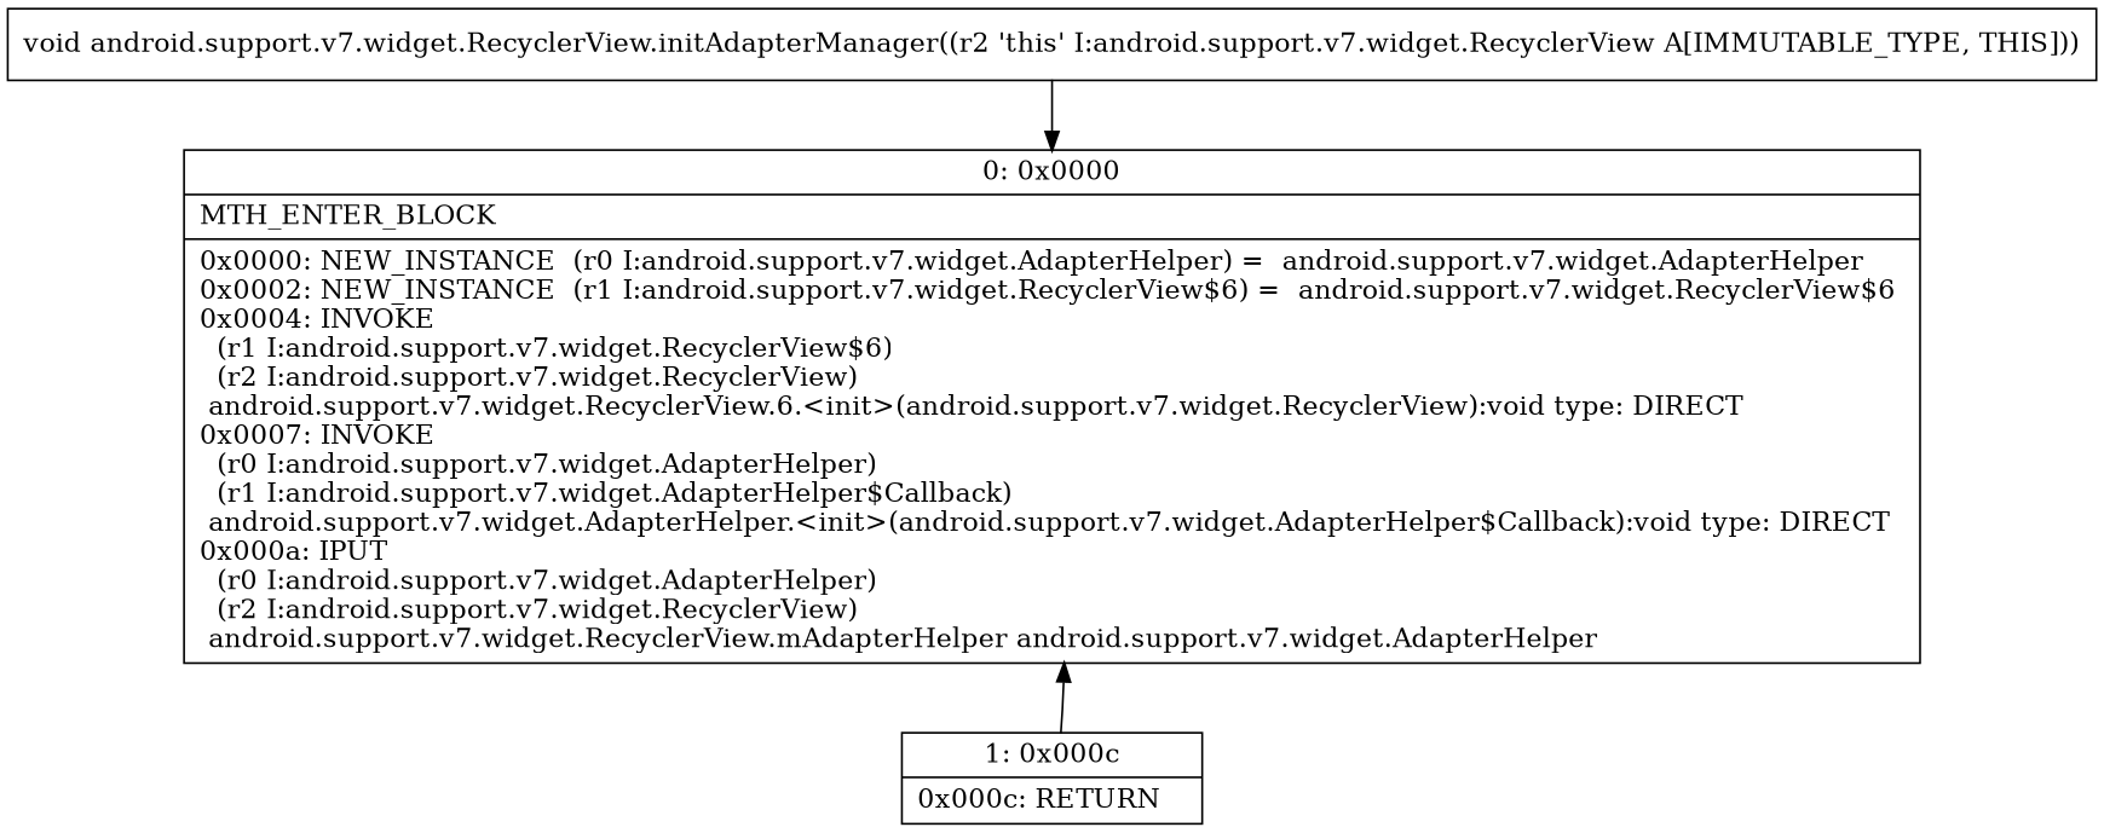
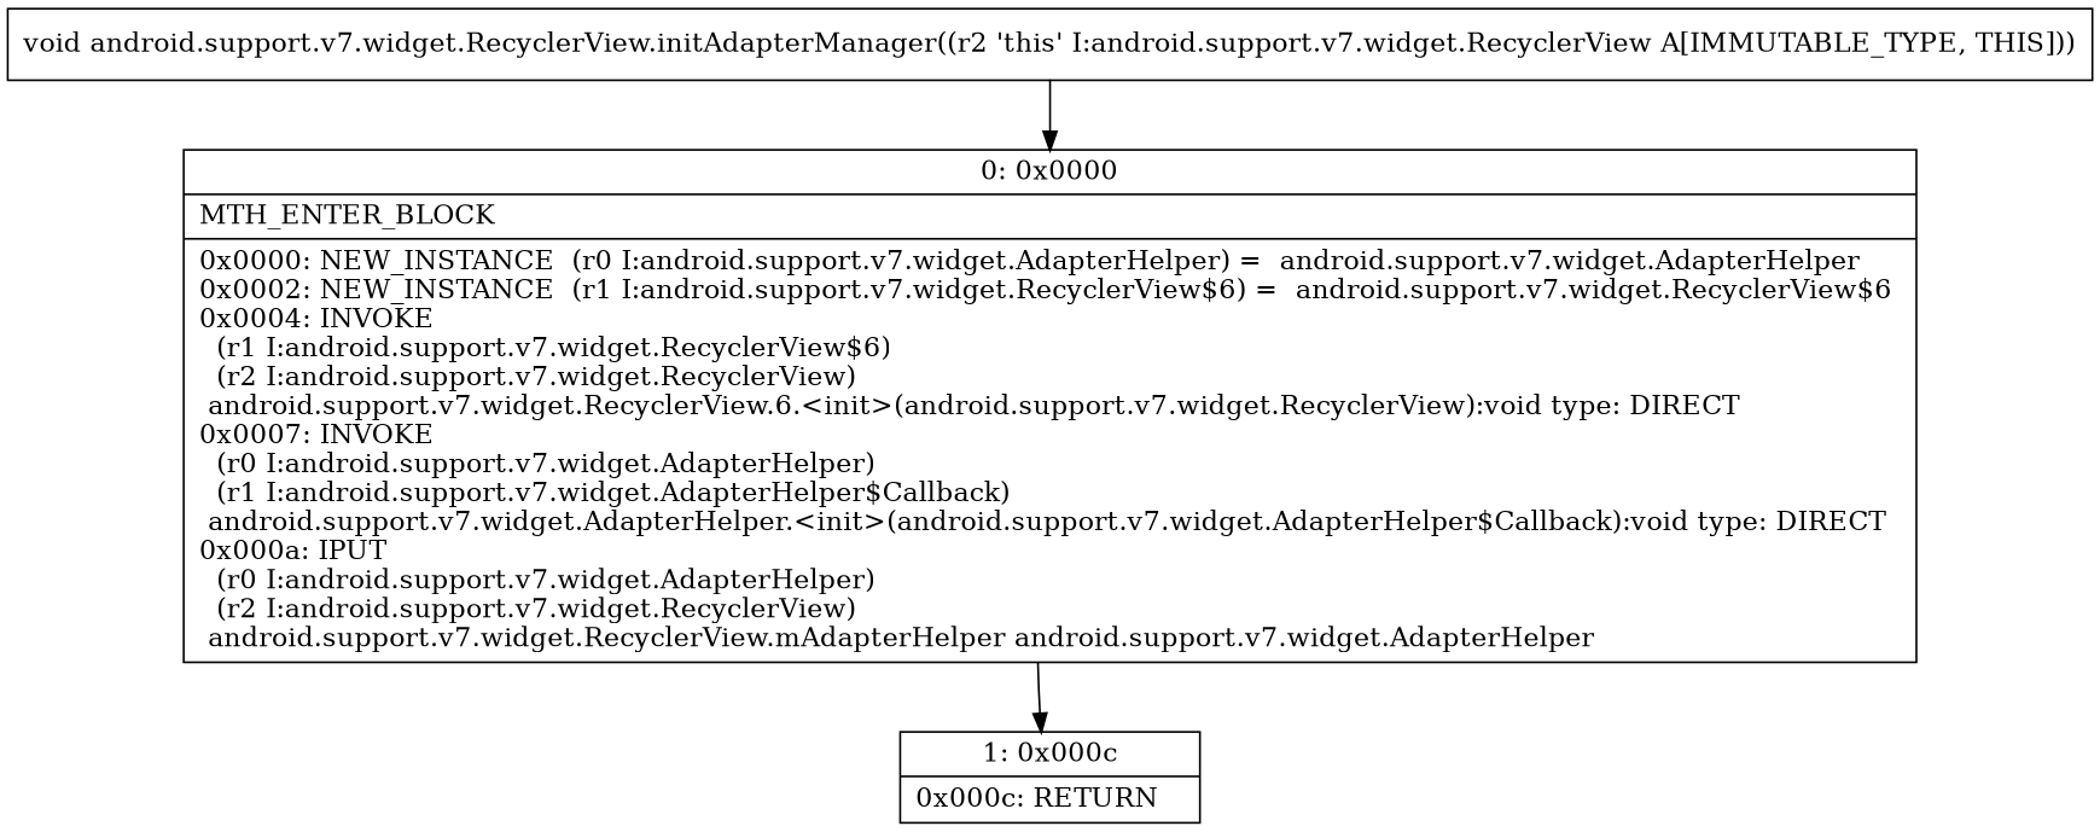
  digraph {
    node [shape=record]
    n1 [label="{0\:\ 0x0000|MTH_ENTER_BLOCK\l|0x0000: NEW_INSTANCE  (r0 I:android.support.v7.widget.AdapterHelper) =  android.support.v7.widget.AdapterHelper \l0x0002: NEW_INSTANCE  (r1 I:android.support.v7.widget.RecyclerView$6) =  android.support.v7.widget.RecyclerView$6 \l0x0004: INVOKE  \l  (r1 I:android.support.v7.widget.RecyclerView$6)\l  (r2 I:android.support.v7.widget.RecyclerView)\l android.support.v7.widget.RecyclerView.6.\<init\>(android.support.v7.widget.RecyclerView):void type: DIRECT \l0x0007: INVOKE  \l  (r0 I:android.support.v7.widget.AdapterHelper)\l  (r1 I:android.support.v7.widget.AdapterHelper$Callback)\l android.support.v7.widget.AdapterHelper.\<init\>(android.support.v7.widget.AdapterHelper$Callback):void type: DIRECT \l0x000a: IPUT  \l  (r0 I:android.support.v7.widget.AdapterHelper)\l  (r2 I:android.support.v7.widget.RecyclerView)\l android.support.v7.widget.RecyclerView.mAdapterHelper android.support.v7.widget.AdapterHelper \l}"]
    n2 [label="{1\:\ 0x000c|0x000c: RETURN   \l}"]
    n3 [label="{void android.support.v7.widget.RecyclerView.initAdapterManager((r2 'this' I:android.support.v7.widget.RecyclerView A[IMMUTABLE_TYPE, THIS])) }"]
-   n2 -> n1
+   n1 -> n2
    n3 -> n1
  }
